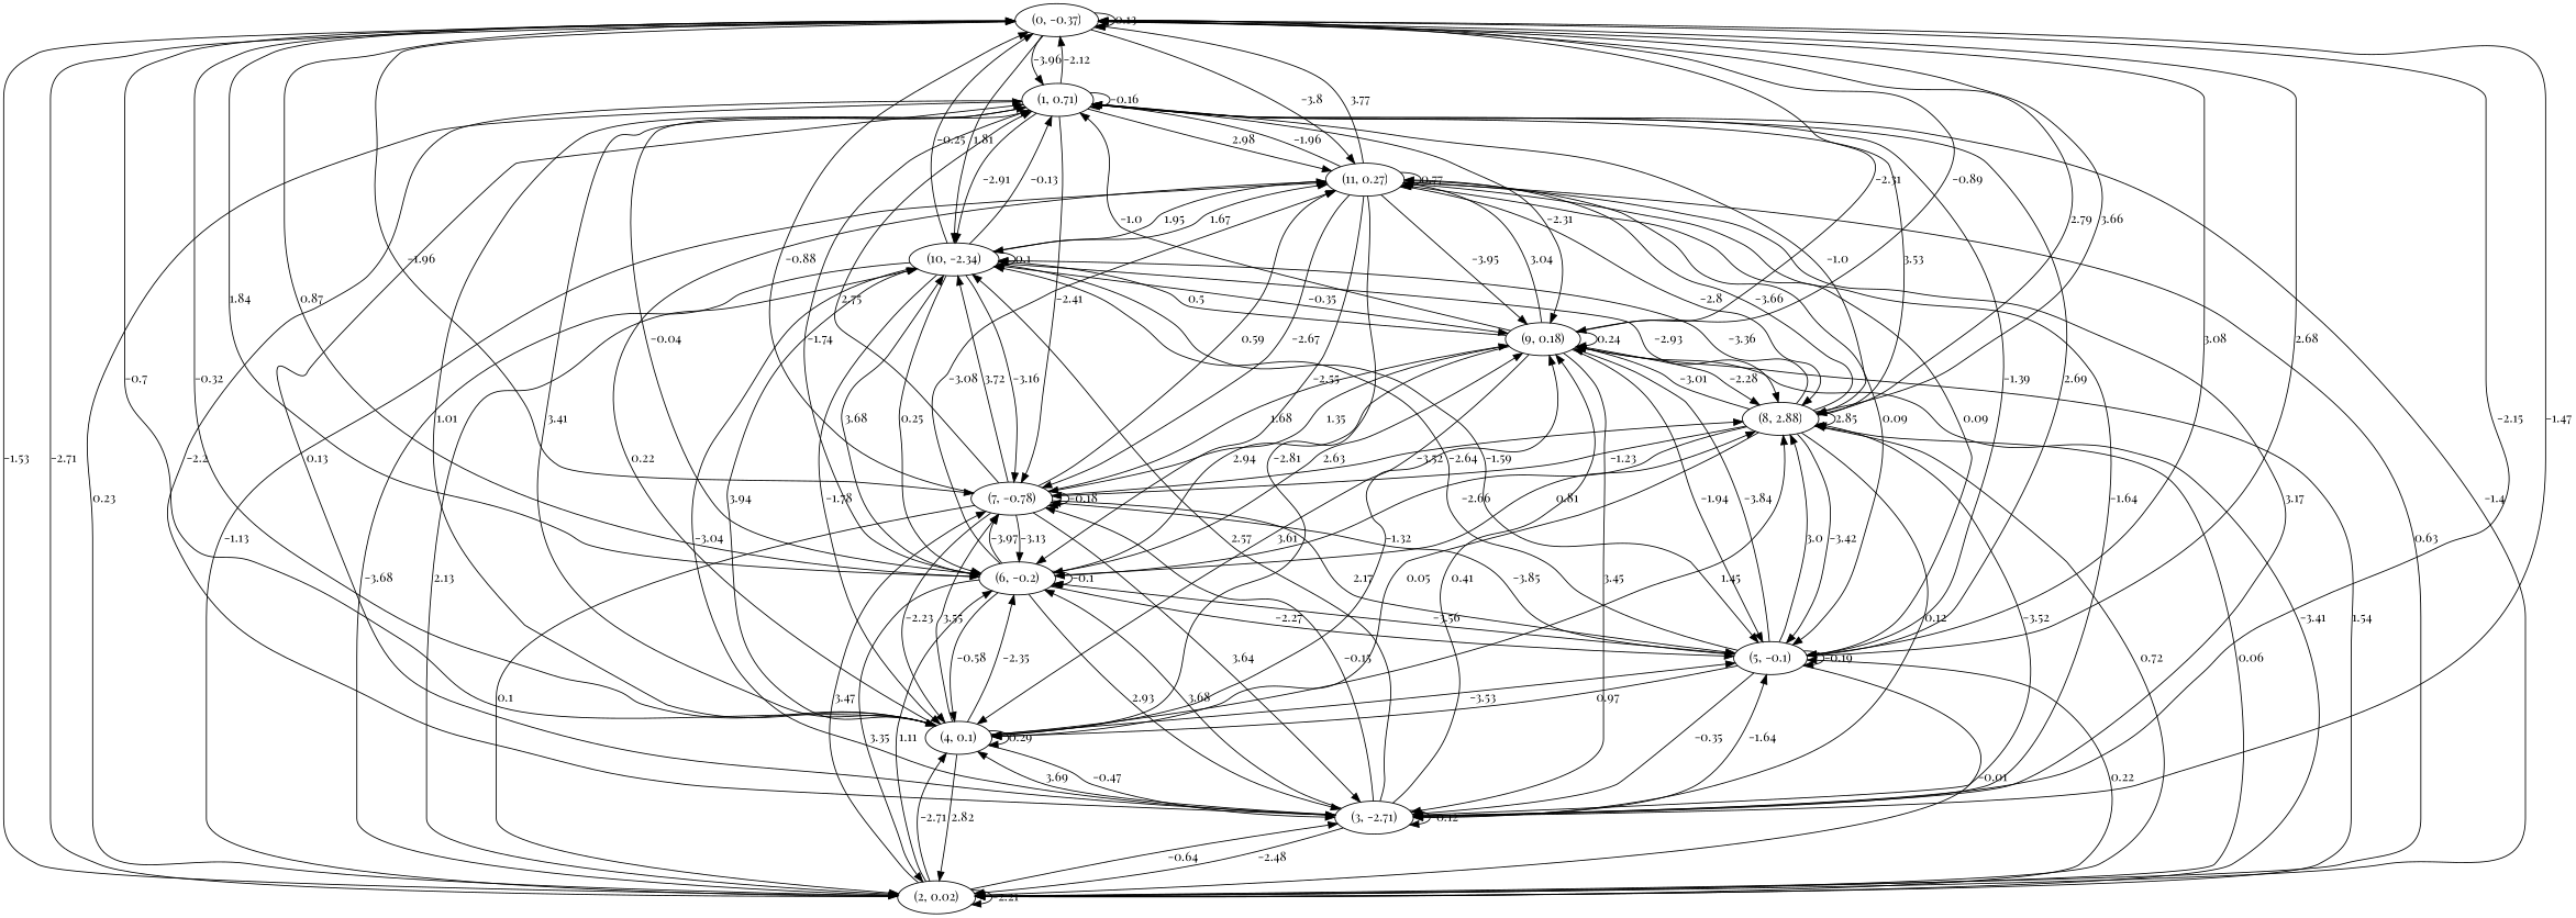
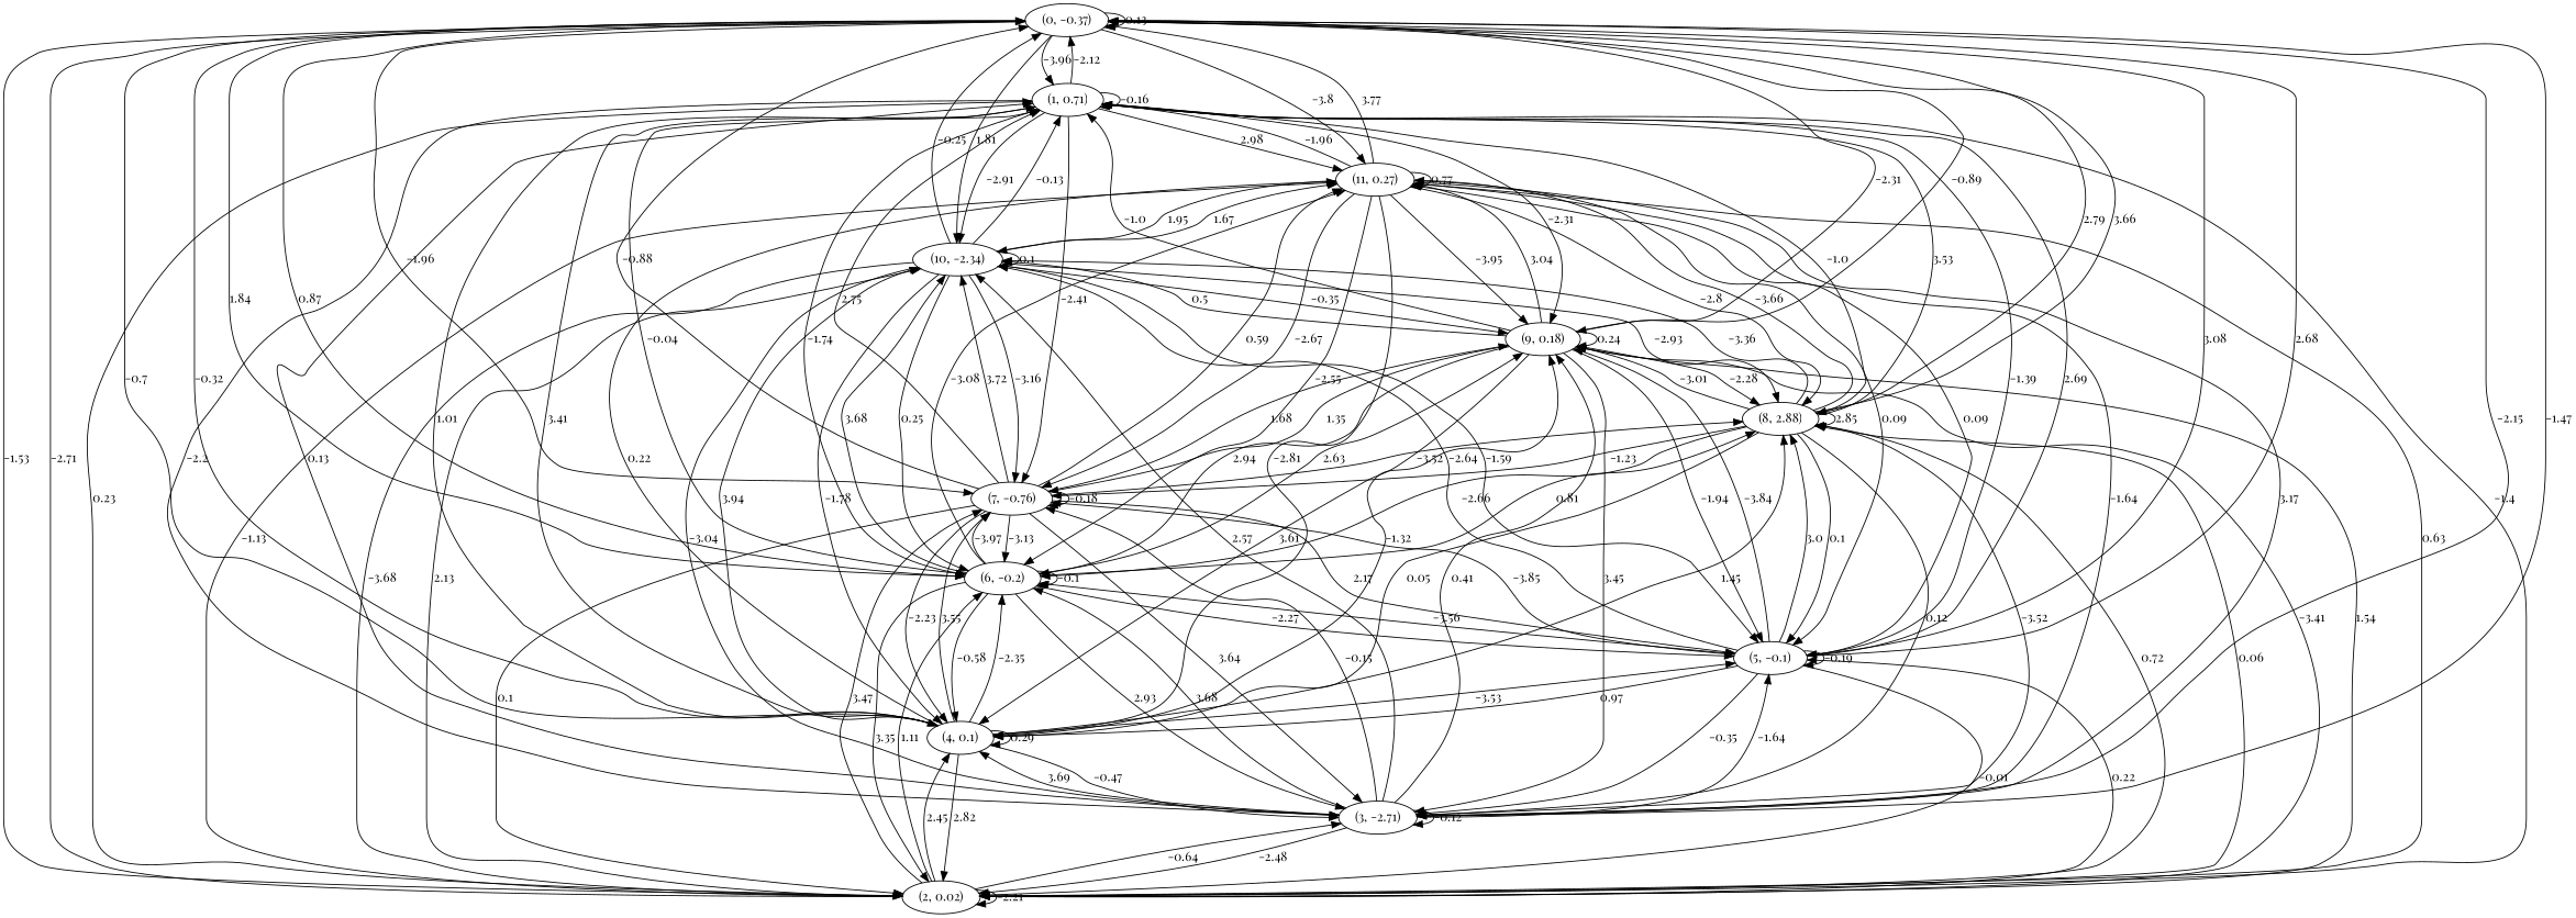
  digraph {
    fontname="Playfair Display"
    node [fontname="Playfair Display"]
    edge [fontname="Playfair Display"]
    n1 [label="(0, -0.37)"]
    n2 [label="(1, 0.71)"]
    n3 [label="(2, 0.02)"]
    n4 [label="(3, -2.71)"]
    n5 [label="(4, 0.1)"]
    n6 [label="(5, -0.1)"]
    n7 [label="(6, -0.2)"]
-   n8 [label="(7, -0.78)"]
+   n8 [label="(7, -0.76)"]
    n9 [label="(8, 2.88)"]
    n10 [label="(9, 0.18)"]
    n11 [label="(10, -2.34)"]
    n12 [label="(11, 0.27)"]
    n1 -> n1 [label=0.13]
    n1 -> n2 [label=-3.96]
    n1 -> n3 [label=-1.53]
    n1 -> n4 [label=-2.15]
    n1 -> n5 [label=-0.7]
    n1 -> n6 [label=3.08]
    n1 -> n7 [label=1.84]
    n1 -> n8 [label=-1.96]
    n1 -> n9 [label=2.79]
    n1 -> n10 [label=-2.31]
    n1 -> n11 [label=1.81]
    n1 -> n12 [label=-3.8]
    n2 -> n1 [label=-2.12]
    n2 -> n2 [label=-0.16]
    n2 -> n3 [label=-1.4]
    n2 -> n4 [label=-2.2]
    n2 -> n5 [label=1.01]
    n2 -> n6 [label=-1.39]
    n2 -> n7 [label=-0.04]
    n2 -> n8 [label=-2.41]
    n2 -> n9 [label=-1.0]
    n2 -> n10 [label=-2.31]
    n2 -> n11 [label=-2.91]
    n2 -> n12 [label=2.98]
    n3 -> n1 [label=-2.71]
    n3 -> n2 [label=0.23]
    n3 -> n3 [label=-2.21]
    n3 -> n4 [label=-0.64]
-   n3 -> n5 [label=-2.71]
+   n3 -> n5 [label=2.45]
    n3 -> n6 [label=0.22]
    n3 -> n7 [label=1.11]
    n3 -> n8 [label=3.47]
    n3 -> n9 [label=0.06]
    n3 -> n10 [label=1.54]
    n3 -> n11 [label=2.13]
    n3 -> n12 [label=-1.13]
    n4 -> n1 [label=-1.47]
    n4 -> n2 [label=0.13]
    n4 -> n3 [label=-2.48]
    n4 -> n4 [label=-0.12]
    n4 -> n5 [label=3.69]
    n4 -> n6 [label=-1.64]
    n4 -> n7 [label=3.68]
    n4 -> n8 [label=-0.15]
    n4 -> n9 [label=-3.52]
    n4 -> n10 [label=0.41]
    n4 -> n11 [label=2.57]
    n4 -> n12 [label=-1.64]
    n5 -> n1 [label=-0.32]
    n5 -> n2 [label=3.41]
    n5 -> n3 [label=2.82]
    n5 -> n4 [label=-0.47]
    n5 -> n5 [label=0.29]
    n5 -> n6 [label=-3.53]
    n5 -> n7 [label=-2.35]
    n5 -> n8 [label=3.55]
    n5 -> n9 [label=1.45]
    n5 -> n10 [label=-1.32]
    n5 -> n11 [label=3.94]
    n5 -> n12 [label=0.22]
    n6 -> n1 [label=2.68]
    n6 -> n2 [label=2.69]
    n6 -> n3 [label=-0.01]
    n6 -> n4 [label=-0.35]
    n6 -> n5 [label=0.97]
    n6 -> n6 [label=-0.19]
    n6 -> n7 [label=-3.56]
    n6 -> n8 [label=-3.85]
    n6 -> n9 [label=3.0]
    n6 -> n10 [label=-3.84]
    n6 -> n11 [label=-2.64]
    n6 -> n12 [label=0.09]
    n7 -> n1 [label=0.87]
    n7 -> n2 [label=-1.74]
    n7 -> n3 [label=3.35]
    n7 -> n4 [label=2.93]
    n7 -> n5 [label=-0.58]
    n7 -> n6 [label=-2.27]
    n7 -> n7 [label=-0.1]
    n7 -> n8 [label=-3.97]
    n7 -> n9 [label=0.81]
    n7 -> n10 [label=2.63]
    n7 -> n11 [label=3.68]
    n7 -> n12 [label=-3.08]
    n8 -> n1 [label=-0.88]
    n8 -> n2 [label=2.75]
    n8 -> n3 [label=0.1]
    n8 -> n4 [label=3.64]
    n8 -> n5 [label=-2.23]
    n8 -> n6 [label=2.17]
    n8 -> n7 [label=-3.13]
    n8 -> n8 [label=-0.18]
    n8 -> n9 [label=-3.52]
    n8 -> n10 [label=1.68]
    n8 -> n11 [label=3.72]
    n8 -> n12 [label=0.59]
    n9 -> n1 [label=3.66]
    n9 -> n2 [label=3.53]
    n9 -> n3 [label=0.72]
    n9 -> n4 [label=0.12]
    n9 -> n5 [label=0.05]
-   n9 -> n6 [label=-3.42]
+   n9 -> n6 [label=0.1]
    n9 -> n7 [label=-2.66]
    n9 -> n8 [label=-1.23]
    n9 -> n9 [label=2.85]
    n9 -> n10 [label=-3.01]
    n9 -> n11 [label=-3.36]
    n9 -> n12 [label=-3.66]
    n10 -> n1 [label=-0.89]
    n10 -> n2 [label=-1.0]
    n10 -> n3 [label=-3.41]
    n10 -> n4 [label=3.45]
    n10 -> n5 [label=3.61]
    n10 -> n6 [label=-1.94]
    n10 -> n7 [label=2.94]
    n10 -> n8 [label=1.35]
    n10 -> n9 [label=-2.28]
    n10 -> n10 [label=0.24]
    n10 -> n11 [label=0.5]
    n10 -> n12 [label=3.04]
    n11 -> n1 [label=-0.25]
    n11 -> n2 [label=-0.13]
    n11 -> n3 [label=-3.68]
    n11 -> n4 [label=-3.04]
    n11 -> n5 [label=-1.78]
    n11 -> n6 [label=-1.59]
    n11 -> n7 [label=0.25]
    n11 -> n8 [label=-3.16]
    n11 -> n9 [label=-2.93]
    n11 -> n10 [label=-0.35]
    n11 -> n11 [label=0.1]
    n11 -> n12 [label=1.67]
    n12 -> n1 [label=3.77]
    n12 -> n2 [label=-1.96]
    n12 -> n3 [label=0.63]
    n12 -> n4 [label=3.17]
    n12 -> n5 [label=-2.81]
    n12 -> n6 [label=0.09]
    n12 -> n7 [label=-2.55]
    n12 -> n8 [label=-2.67]
    n12 -> n9 [label=-2.8]
    n12 -> n10 [label=-3.95]
    n12 -> n11 [label=1.95]
    n12 -> n12 [label=0.77]
  }
